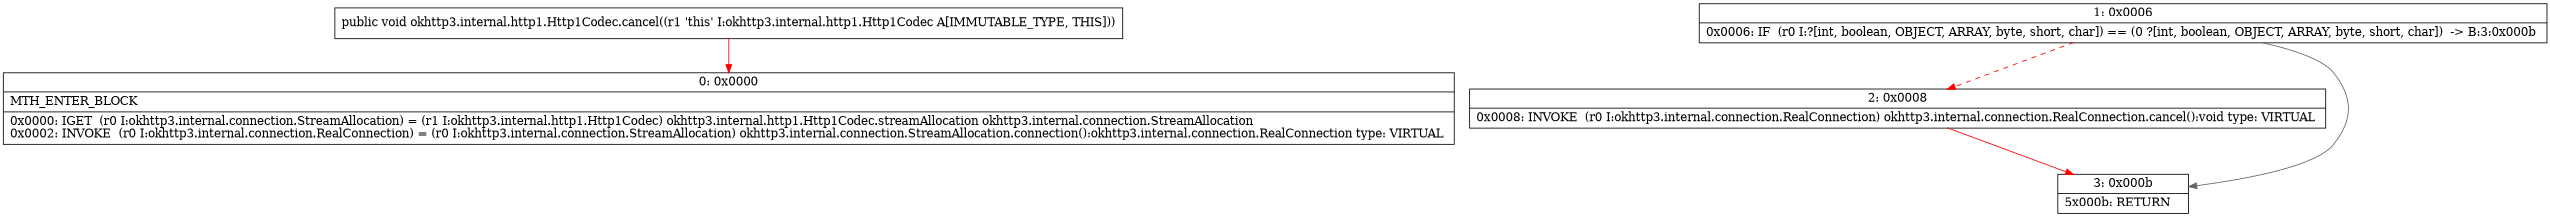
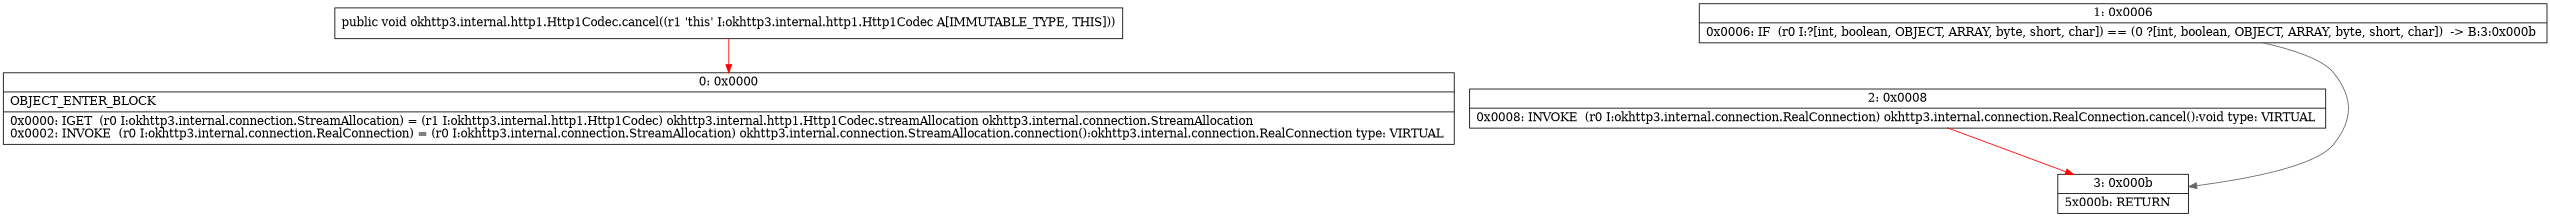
  digraph {
    node [shape=record]
    edge [color=red]
-   n1 [label="{0\:\ 0x0000|MTH_ENTER_BLOCK\l|0x0000: IGET  (r0 I:okhttp3.internal.connection.StreamAllocation) = (r1 I:okhttp3.internal.http1.Http1Codec) okhttp3.internal.http1.Http1Codec.streamAllocation okhttp3.internal.connection.StreamAllocation \l0x0002: INVOKE  (r0 I:okhttp3.internal.connection.RealConnection) = (r0 I:okhttp3.internal.connection.StreamAllocation) okhttp3.internal.connection.StreamAllocation.connection():okhttp3.internal.connection.RealConnection type: VIRTUAL \l}"]
+   n1 [label="{0\:\ 0x0000|OBJECT_ENTER_BLOCK\l|0x0000: IGET  (r0 I:okhttp3.internal.connection.StreamAllocation) = (r1 I:okhttp3.internal.http1.Http1Codec) okhttp3.internal.http1.Http1Codec.streamAllocation okhttp3.internal.connection.StreamAllocation \l0x0002: INVOKE  (r0 I:okhttp3.internal.connection.RealConnection) = (r0 I:okhttp3.internal.connection.StreamAllocation) okhttp3.internal.connection.StreamAllocation.connection():okhttp3.internal.connection.RealConnection type: VIRTUAL \l}"]
    n2 [label="{1\:\ 0x0006|0x0006: IF  (r0 I:?[int, boolean, OBJECT, ARRAY, byte, short, char]) == (0 ?[int, boolean, OBJECT, ARRAY, byte, short, char])  \-\> B:3:0x000b \l}"]
    n3 [label="{2\:\ 0x0008|0x0008: INVOKE  (r0 I:okhttp3.internal.connection.RealConnection) okhttp3.internal.connection.RealConnection.cancel():void type: VIRTUAL \l}"]
    n4 [label="{3\:\ 0x000b|5x000b: RETURN   \l}"]
    n5 [label="{public void okhttp3.internal.http1.Http1Codec.cancel((r1 'this' I:okhttp3.internal.http1.Http1Codec A[IMMUTABLE_TYPE, THIS])) }"]
-   n2 -> n3 [style=dashed]
    n2 -> n4 [color=gray40]
    n3 -> n4
    n5 -> n1
  }
